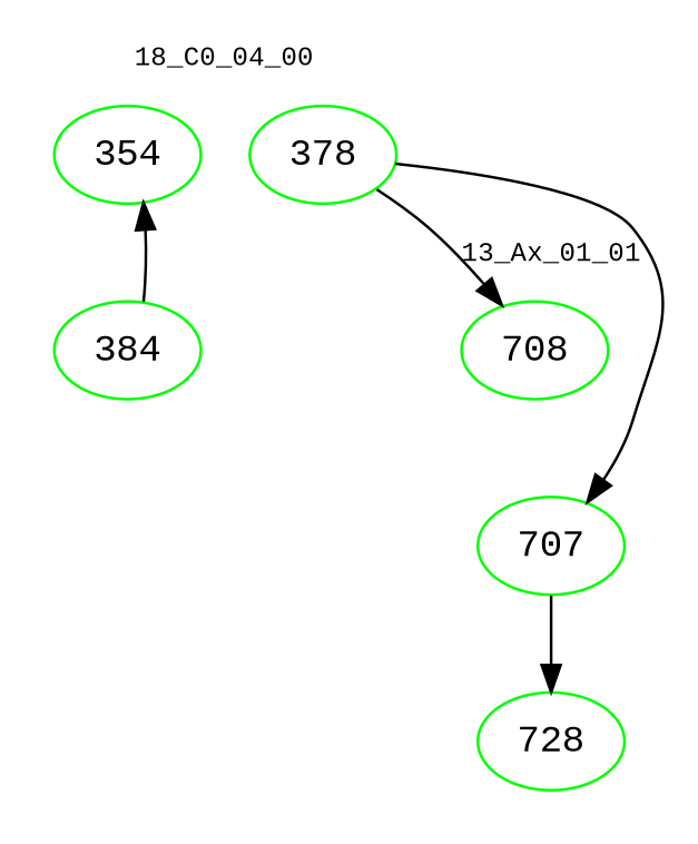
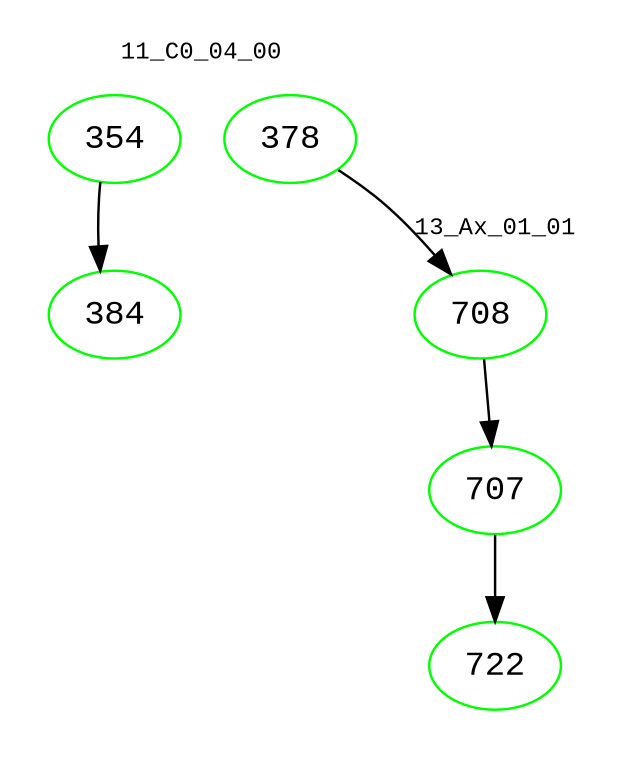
  digraph {
    fontname="Liberation Mono"
    node [color=green fontname="Liberation Mono"]
    edge [color=black fontname="Liberation Mono"]
    n1 [label=708]
    n2 [label=707]
-   n3 [label=728]
+   n3 [label=722]
    n4 [label=378]
    n5 [label=354]
    n6 [label=384]
    subgraph cluster_1 {
      color=white
      fontsize=10
      label="13_Ax_01_01"
      n1
      n2
      n3
    }
    subgraph cluster_2 {
      color=white
      fontsize=10
-     label="18_C0_04_00"
+     label="11_C0_04_00"
      n4
      n5
      n6
    }
-   n4 -> n2
+   n1 -> n2
    n2 -> n3
    n4 -> n1
-   n6 -> n5
+   n5 -> n6
  }
